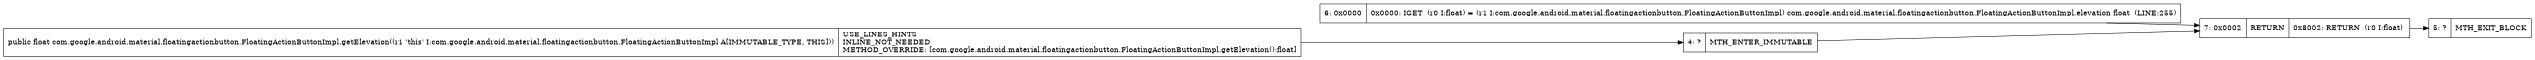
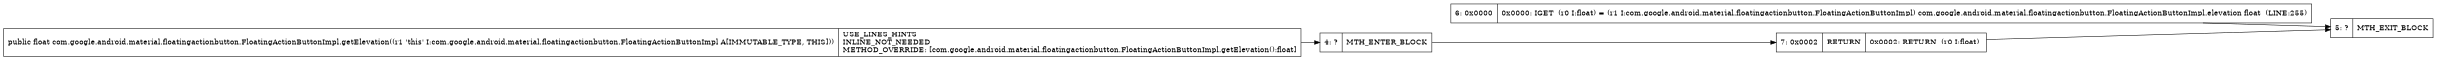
  digraph {
    rankdir=LR
    node [shape=record]
-   n1 [label="{4\:\ ?|MTH_ENTER_IMMUTABLE\l}"]
-   n2 [label="{7\:\ 0x0002|RETURN\l|0x8002: RETURN  (r0 I:float) \l}"]
+   n1 [label="{4\:\ ?|MTH_ENTER_BLOCK\l}"]
+   n2 [label="{7\:\ 0x0002|RETURN\l|0x0002: RETURN  (r0 I:float) \l}"]
    n3 [label="{6\:\ 0x0000|0x0000: IGET  (r0 I:float) = (r1 I:com.google.android.material.floatingactionbutton.FloatingActionButtonImpl) com.google.android.material.floatingactionbutton.FloatingActionButtonImpl.elevation float  (LINE:255)\l}"]
    n4 [label="{5\:\ ?|MTH_EXIT_BLOCK\l}"]
    n5 [label="{public float com.google.android.material.floatingactionbutton.FloatingActionButtonImpl.getElevation((r1 'this' I:com.google.android.material.floatingactionbutton.FloatingActionButtonImpl A[IMMUTABLE_TYPE, THIS]))  | USE_LINES_HINTS\lINLINE_NOT_NEEDED\lMETHOD_OVERRIDE: [com.google.android.material.floatingactionbutton.FloatingActionButtonImpl.getElevation():float]\l}"]
    n1 -> n2
    n2 -> n4
-   n3 -> n2
+   n3 -> n4
    n5 -> n1
  }
